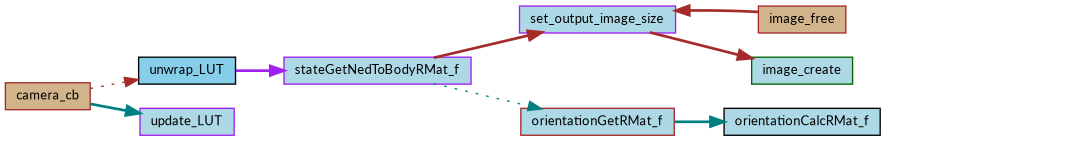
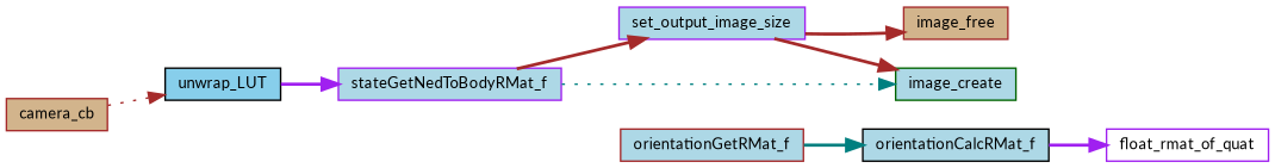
  digraph {
    fontname=Lato
    rankdir=LR
    node [color=purple fillcolor=lightblue fontname=Lato fontsize=10 shape=record style=filled]
    edge [color=brown fontname=Lato fontsize=10 labelfontname=FreeSans labelfontsize=10 style=bold]
    n1 [color=brown fillcolor=tan fontcolor=black height=0.2 label=camera_cb width=0.4]
    n2 [color=black fillcolor=skyblue height=0.2 label=unwrap_LUT width=0.4]
-   n3 [height=0.2 label=update_LUT width=0.4]
    n4 [height=0.2 label=set_output_image_size width=0.4]
    n5 [color=brown fillcolor=tan height=0.2 label=image_free width=0.4]
    n6 [color=darkgreen height=0.2 label=image_create width=0.4]
    n7 [height=0.2 label=stateGetNedToBodyRMat_f width=0.4]
    n8 [color=brown height=0.2 label=orientationGetRMat_f width=0.4]
    n9 [color=black height=0.2 label=orientationCalcRMat_f width=0.4]
+   n10 [fillcolor=white height=0.2 label=float_rmat_of_quat width=0.4]
    n1 -> n2 [style=dotted]
-   n1 -> n3 [color=teal]
    n2 -> n7 [color=purple]
-   n5 -> n4
+   n4 -> n5
    n4 -> n6
    n7 -> n4
-   n7 -> n8 [color=teal style=dotted]
+   n7 -> n6 [color=teal style=dotted]
    n8 -> n9 [color=teal]
+   n9 -> n10 [color=purple]
  }
